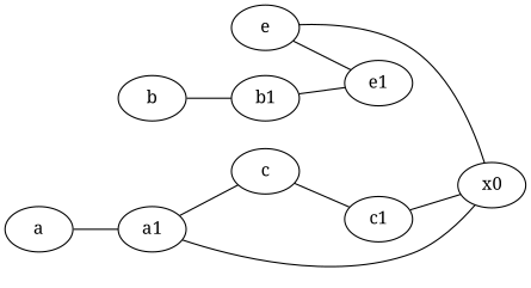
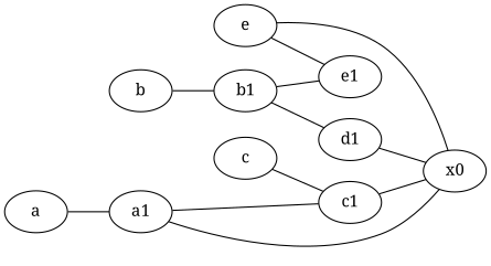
  graph {
    fontname="Noto Serif"
    rankdir=LR
    node [fontname="Noto Serif" labelfontsize=50]
    edge [fontname="Noto Serif"]
    c
    c1
    x0
    b1
+   d1
    e1
    e
    b
    a
    a1
    c -- c1
    c1 -- x0
+   b1 -- d1
    b1 -- e1
+   d1 -- x0
    e -- x0
    e -- e1
    b -- b1
    a -- a1
-   a1 -- c
+   a1 -- c1
    a1 -- x0
  }
